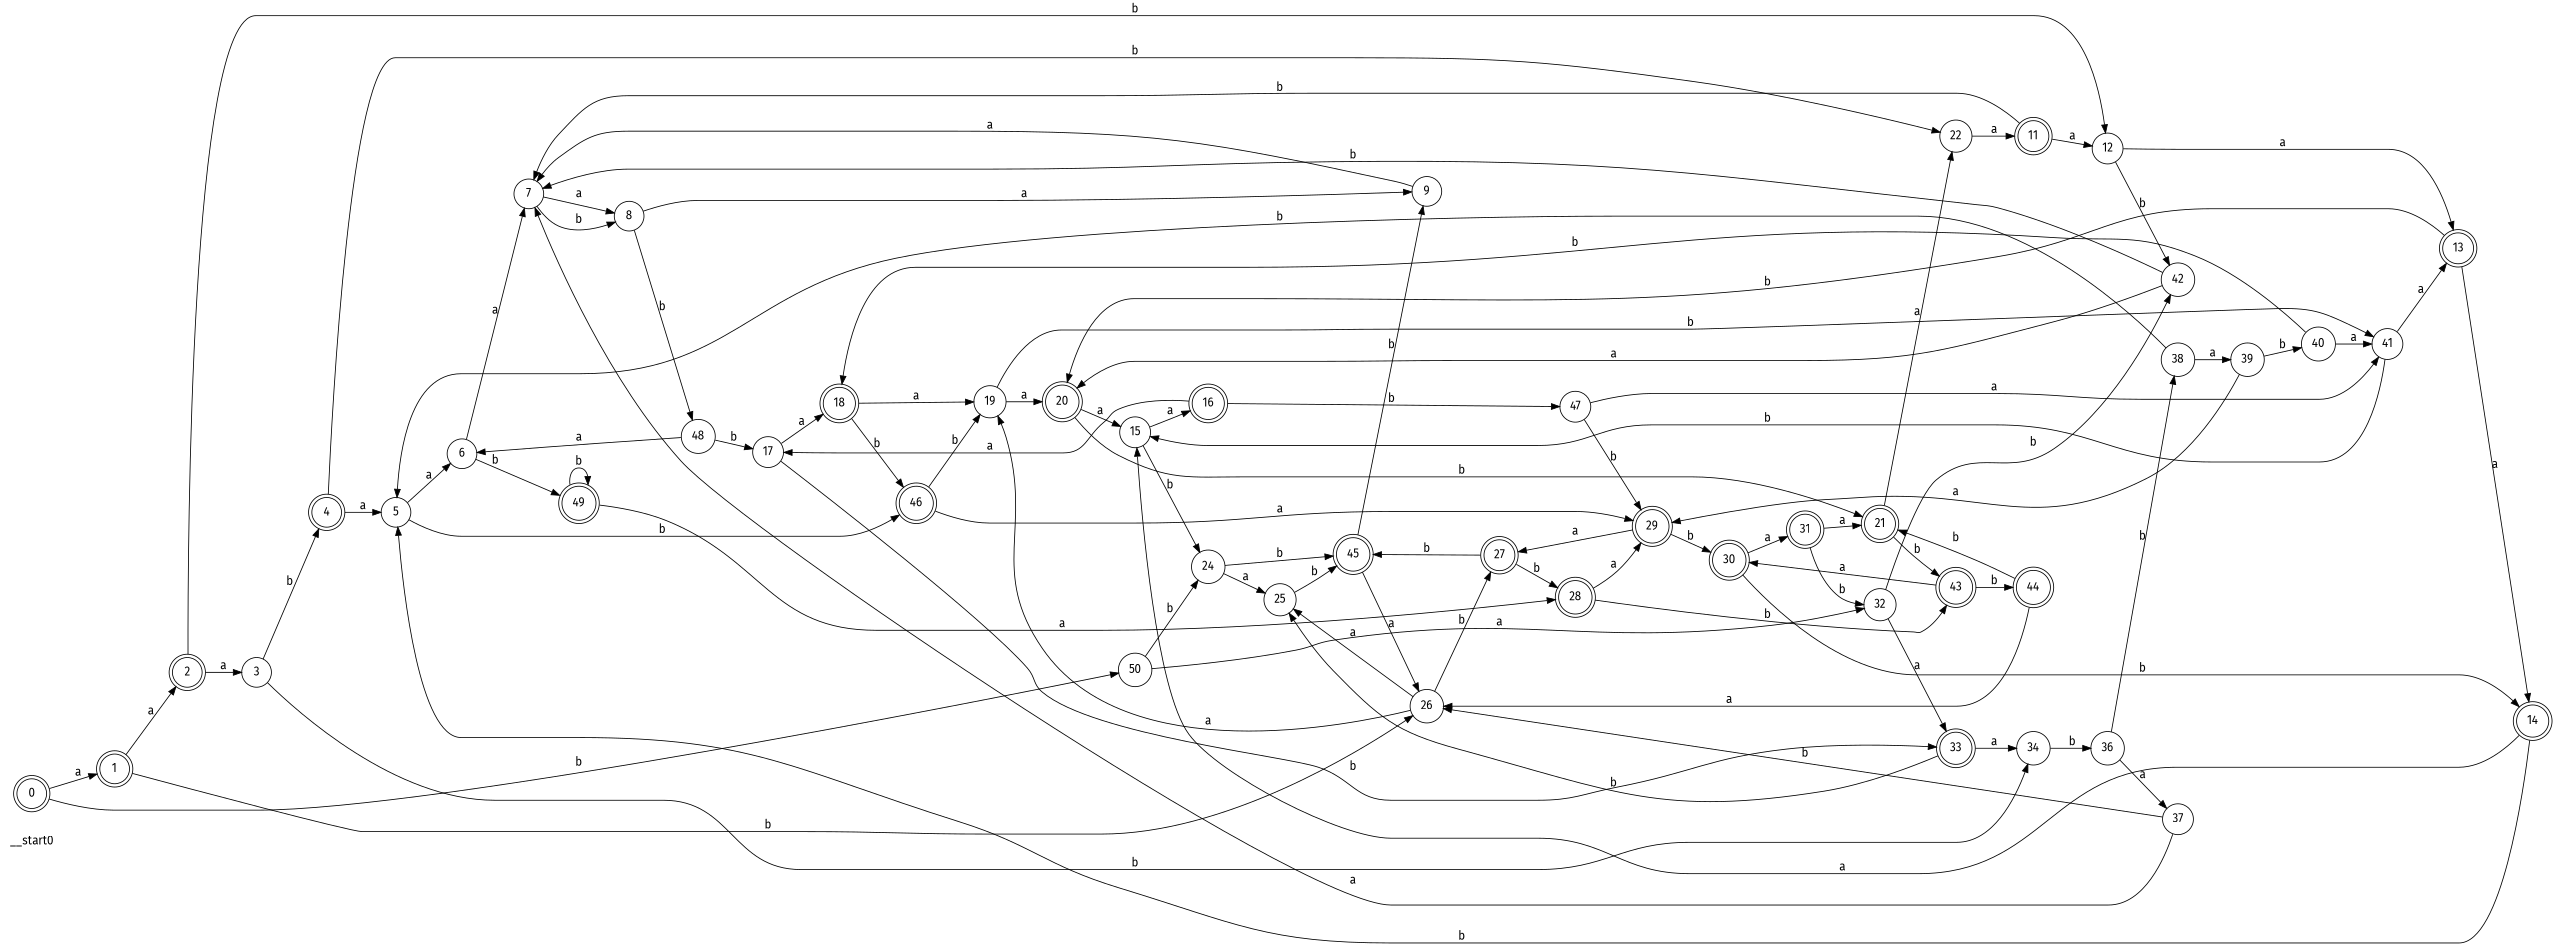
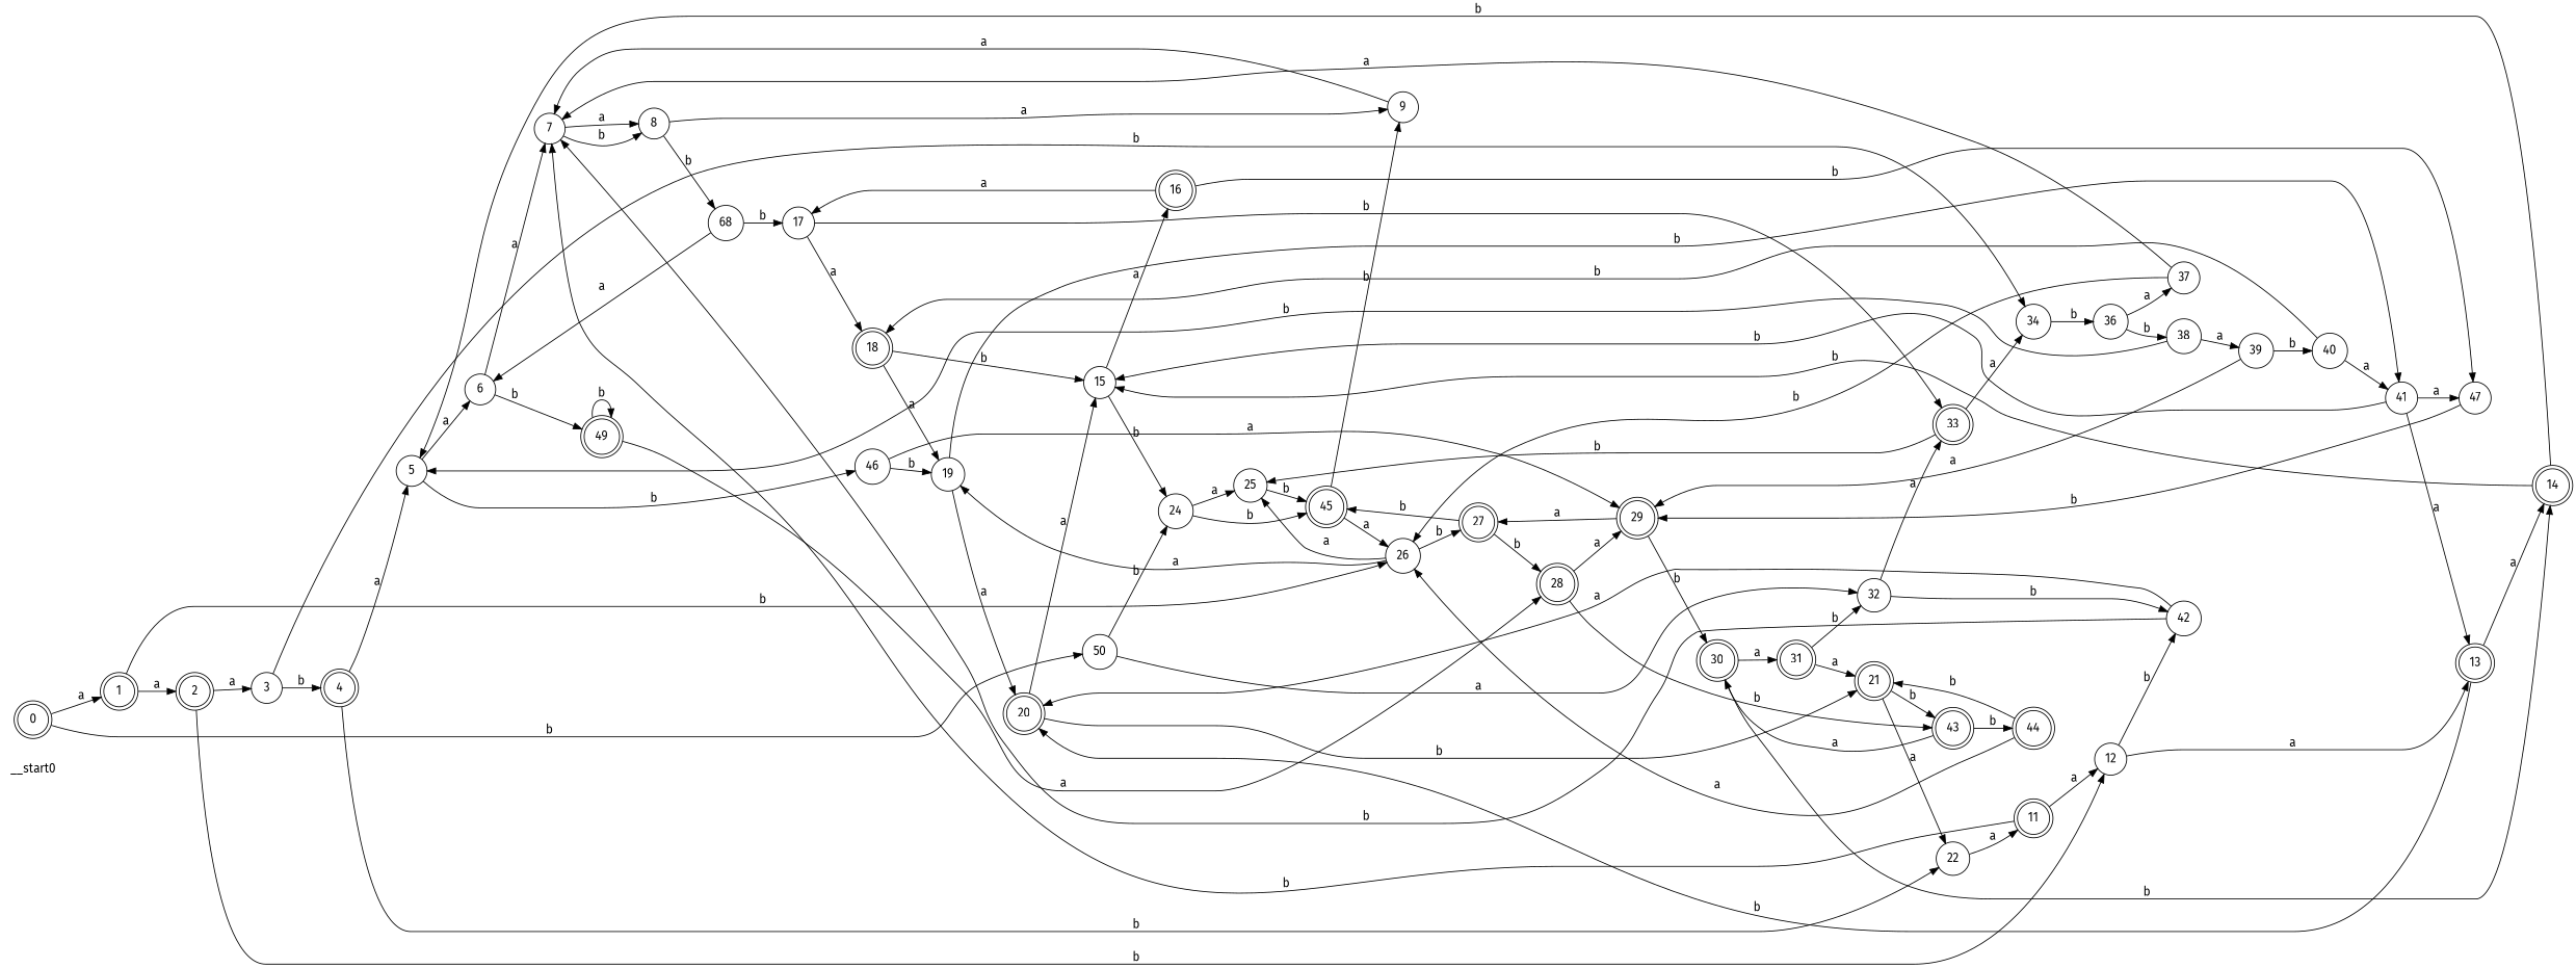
  digraph {
    fontname="Fira Sans"
    rankdir=LR
    node [fontname="Fira Sans" shape=circle color=black fillcolor=white style=filled]
    edge [fontname="Fira Sans"]
    __start0 [shape=none color="" fillcolor="" style=""]
    n2 [label=0 shape=doublecircle style="rounded,filled"]
    n3 [label=1 shape=doublecircle style="rounded,filled"]
    n4 [label=50]
    n5 [label=2 shape=doublecircle style="rounded,filled"]
    n6 [label=26]
    n7 [label=24]
    n8 [label=32]
    n9 [label=3]
    n10 [label=12]
    n11 [label=19]
    n12 [label=25]
    n13 [label=27 shape=doublecircle style="rounded,filled"]
    n14 [label=4 shape=doublecircle style="rounded,filled"]
    n15 [label=34]
    n16 [label=13 shape=doublecircle style="rounded,filled"]
    n17 [label=42]
    n18 [label=5]
    n19 [label=22]
    n20 [label=36]
    n21 [label=6 style="rounded,filled"]
-   n22 [label=46 shape=doublecircle style="rounded,filled"]
+   n22 [label=46 style="rounded,filled"]
    n23 [label=11 shape=doublecircle style="rounded,filled"]
    n24 [label=7]
    n25 [label=49 shape=doublecircle style="rounded,filled"]
    n26 [label=29 shape=doublecircle style="rounded,filled"]
    n27 [label=8]
    n28 [label=28 shape=doublecircle style="rounded,filled"]
    n29 [label=9]
-   n30 [label=48]
+   n30 [label=68]
    n31 [label=17]
    n32 [label=16 shape=doublecircle style="rounded,filled"]
    n33 [label=47]
    n34 [label=14 shape=doublecircle style="rounded,filled"]
    n35 [label=20 shape=doublecircle style="rounded,filled"]
    n36 [label=15]
    n37 [label=21 shape=doublecircle style="rounded,filled"]
    n38 [label=45 shape=doublecircle style="rounded,filled"]
    n39 [label=18 shape=doublecircle style="rounded,filled"]
    n40 [label=33 shape=doublecircle style="rounded,filled"]
    n41 [label=41]
    n42 [label=43 shape=doublecircle style="rounded,filled"]
    n43 [label=30 shape=doublecircle style="rounded,filled"]
    n44 [label=44 shape=doublecircle style="rounded,filled"]
    n45 [label=31 shape=doublecircle style="rounded,filled"]
    n46 [label=37]
    n47 [label=38]
    n48 [label=39]
    n49 [label=40]
    n2 -> n3 [label=a]
    n2 -> n4 [label=b]
    n3 -> n5 [label=a]
    n3 -> n6 [label=b]
    n4 -> n7 [label=b]
    n4 -> n8 [label=a]
    n5 -> n9 [label=a]
    n5 -> n10 [label=b]
    n6 -> n11 [label=a]
    n6 -> n12 [label=a]
    n6 -> n13 [label=b]
    n7 -> n12 [label=a]
    n7 -> n38 [label=b]
    n8 -> n17 [label=b]
    n8 -> n40 [label=a]
    n9 -> n14 [label=b]
    n9 -> n15 [label=b]
    n10 -> n16 [label=a]
    n10 -> n17 [label=b]
    n11 -> n35 [label=a]
    n11 -> n41 [label=b]
    n12 -> n38 [label=b]
    n13 -> n28 [label=b]
    n13 -> n38 [label=b]
    n14 -> n18 [label=a]
    n14 -> n19 [label=b]
    n15 -> n20 [label=b]
    n16 -> n34 [label=a]
    n16 -> n35 [label=b]
    n17 -> n24 [label=b]
    n17 -> n35 [label=a]
    n18 -> n21 [label=a]
    n18 -> n22 [label=b]
    n19 -> n23 [label=a]
    n20 -> n46 [label=a]
    n20 -> n47 [label=b]
    n21 -> n24 [label=a]
    n21 -> n25 [label=b]
    n22 -> n11 [label=b]
    n22 -> n26 [label=a]
    n23 -> n10 [label=a]
    n23 -> n24 [label=b]
    n24 -> n27 [label=a]
    n24 -> n27 [label=b]
    n25 -> n25 [label=b]
    n25 -> n28 [label=a]
    n26 -> n13 [label=a]
    n26 -> n43 [label=b]
    n27 -> n29 [label=a]
    n27 -> n30 [label=b]
    n28 -> n26 [label=a]
    n28 -> n42 [label=b]
    n29 -> n24 [label=a]
    n30 -> n21 [label=a]
    n30 -> n31 [label=b]
    n31 -> n39 [label=a]
    n31 -> n40 [label=b]
    n32 -> n31 [label=a]
    n32 -> n33 [label=b]
    n33 -> n26 [label=b]
-   n33 -> n41 [label=a]
+   n41 -> n33 [label=a]
    n34 -> n18 [label=b]
-   n34 -> n36 [label=a]
+   n34 -> n36 [label=b]
    n35 -> n36 [label=a]
    n35 -> n37 [label=b]
    n36 -> n7 [label=b]
    n36 -> n32 [label=a]
    n37 -> n19 [label=a]
    n37 -> n42 [label=b]
    n38 -> n6 [label=a]
    n38 -> n29 [label=b]
    n39 -> n11 [label=a]
-   n39 -> n22 [label=b]
+   n39 -> n36 [label=b]
    n40 -> n12 [label=b]
    n40 -> n15 [label=a]
    n41 -> n16 [label=a]
    n41 -> n36 [label=b]
    n42 -> n43 [label=a]
    n42 -> n44 [label=b]
    n43 -> n34 [label=b]
    n43 -> n45 [label=a]
    n44 -> n6 [label=a]
    n44 -> n37 [label=b]
    n45 -> n8 [label=b]
    n45 -> n37 [label=a]
    n46 -> n6 [label=b]
    n46 -> n24 [label=a]
    n47 -> n18 [label=b]
    n47 -> n48 [label=a]
    n48 -> n26 [label=a]
    n48 -> n49 [label=b]
    n49 -> n39 [label=b]
    n49 -> n41 [label=a]
  }
